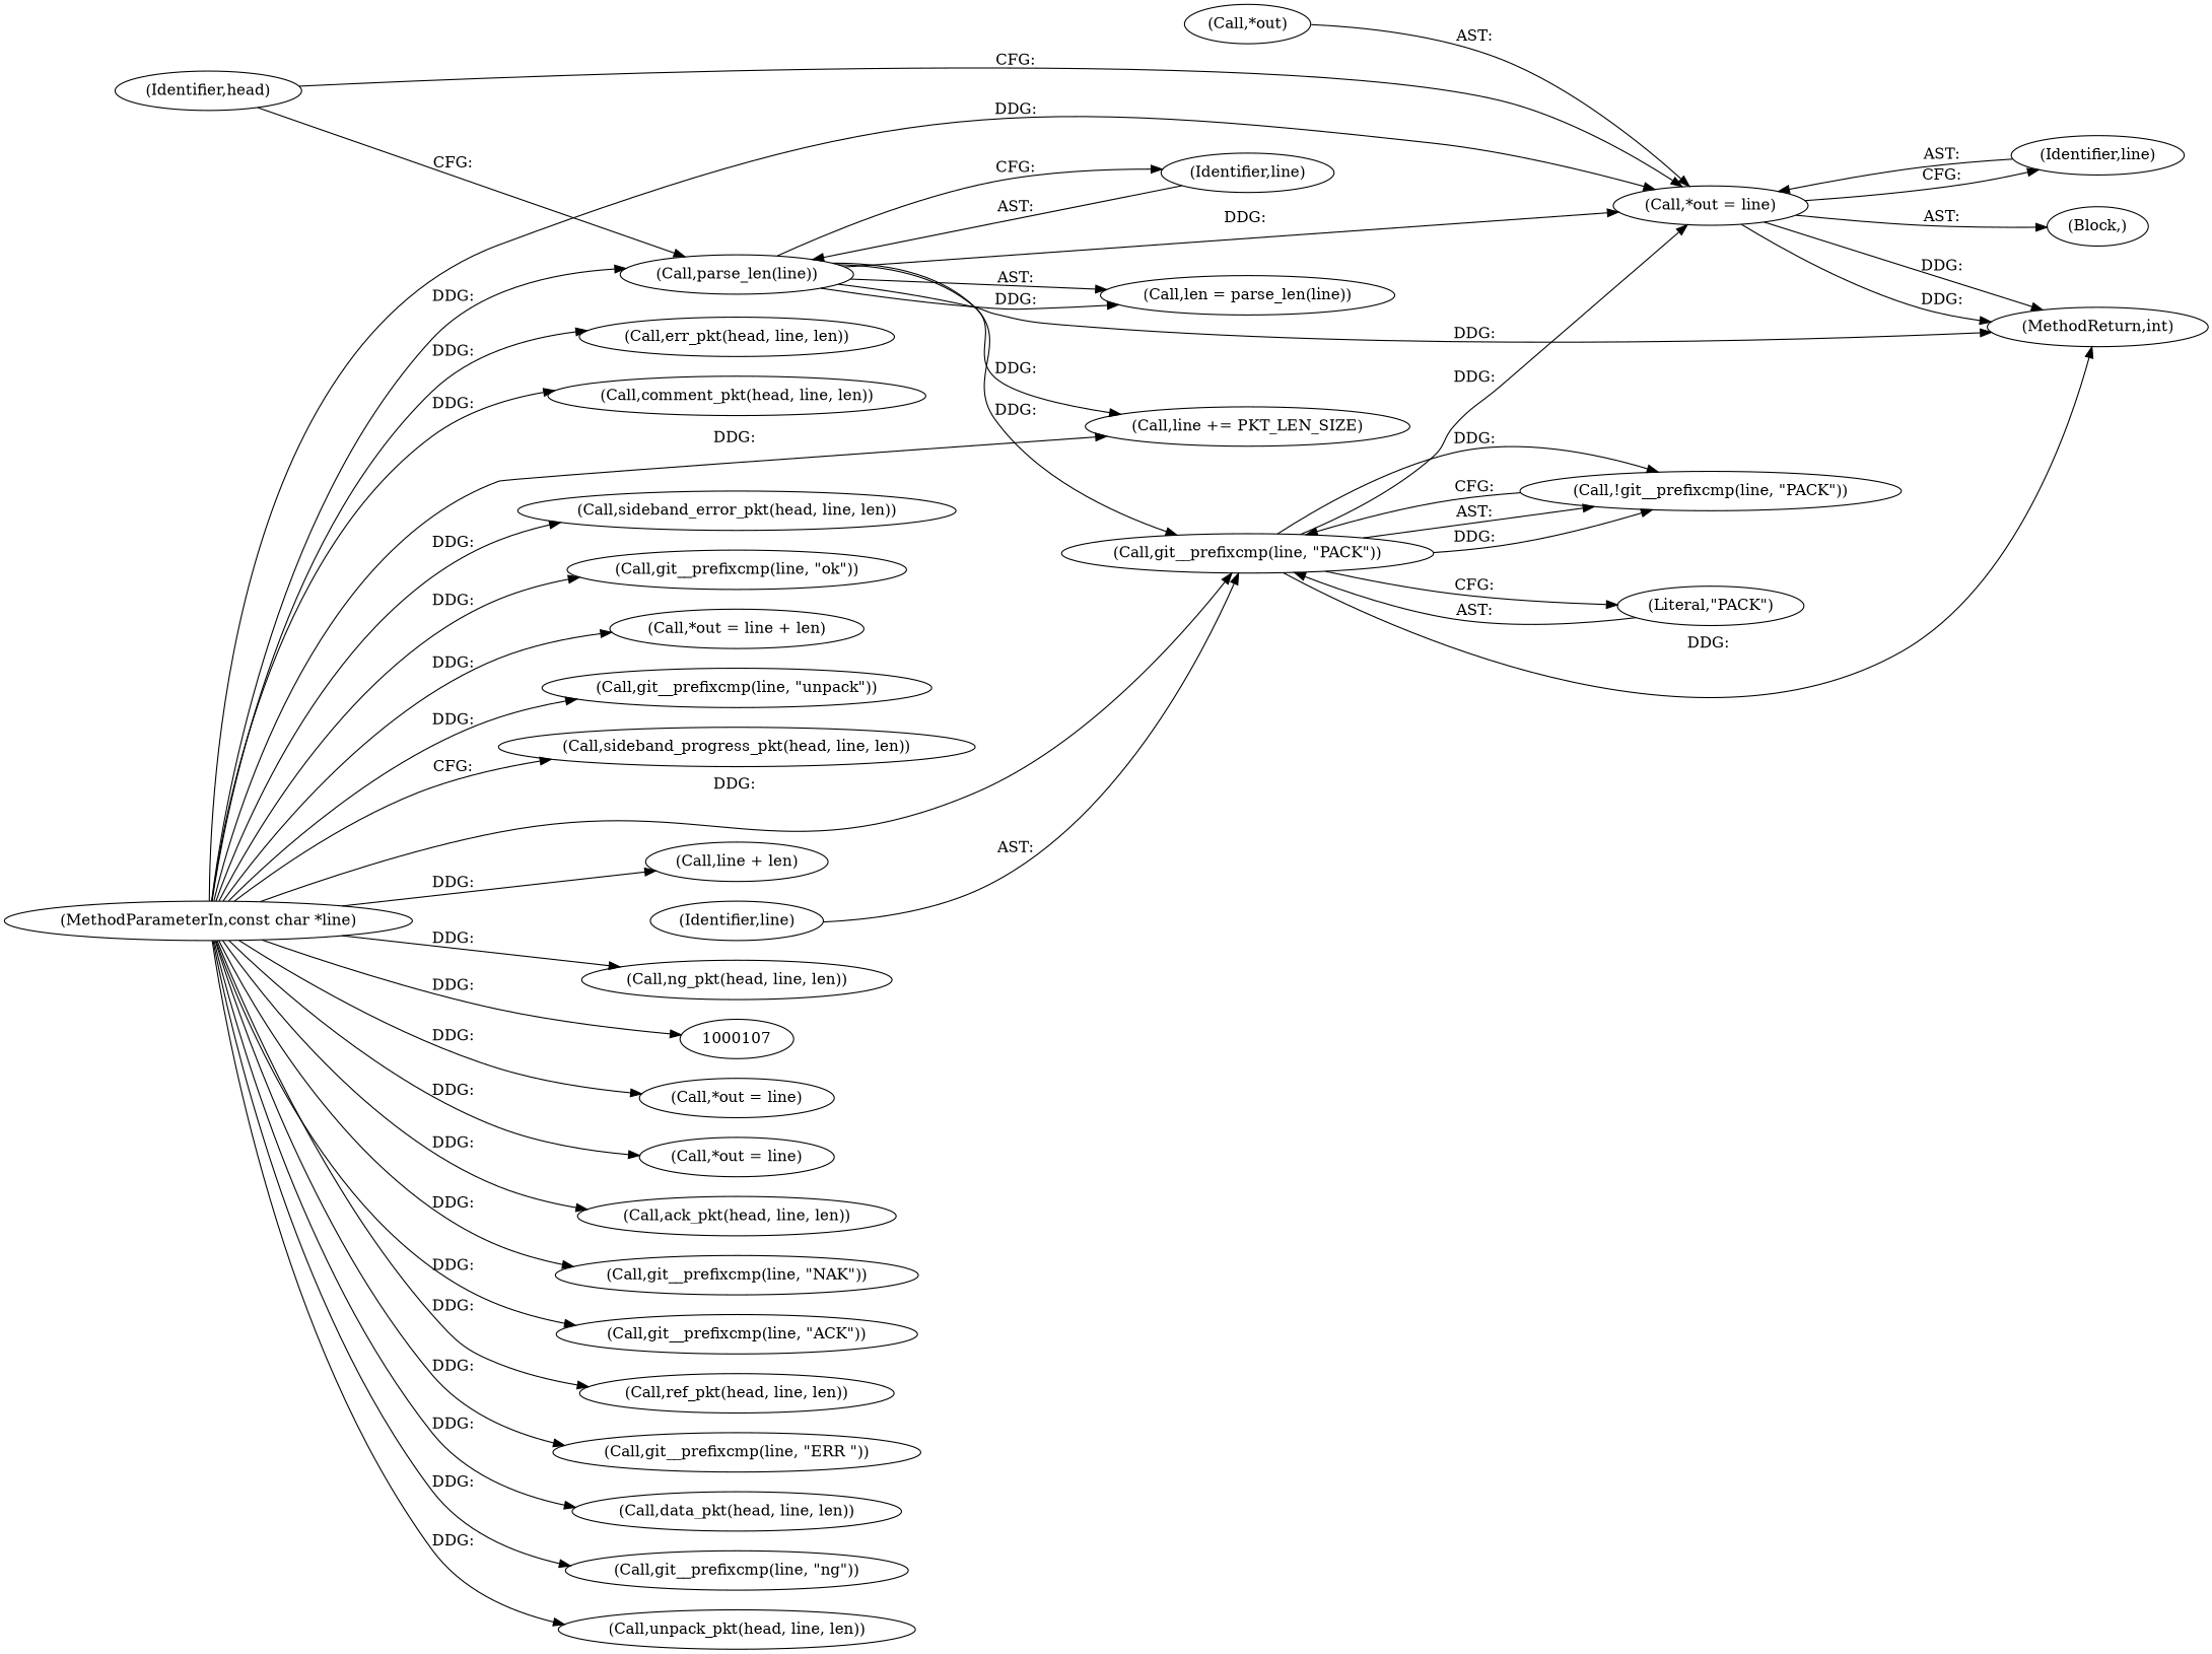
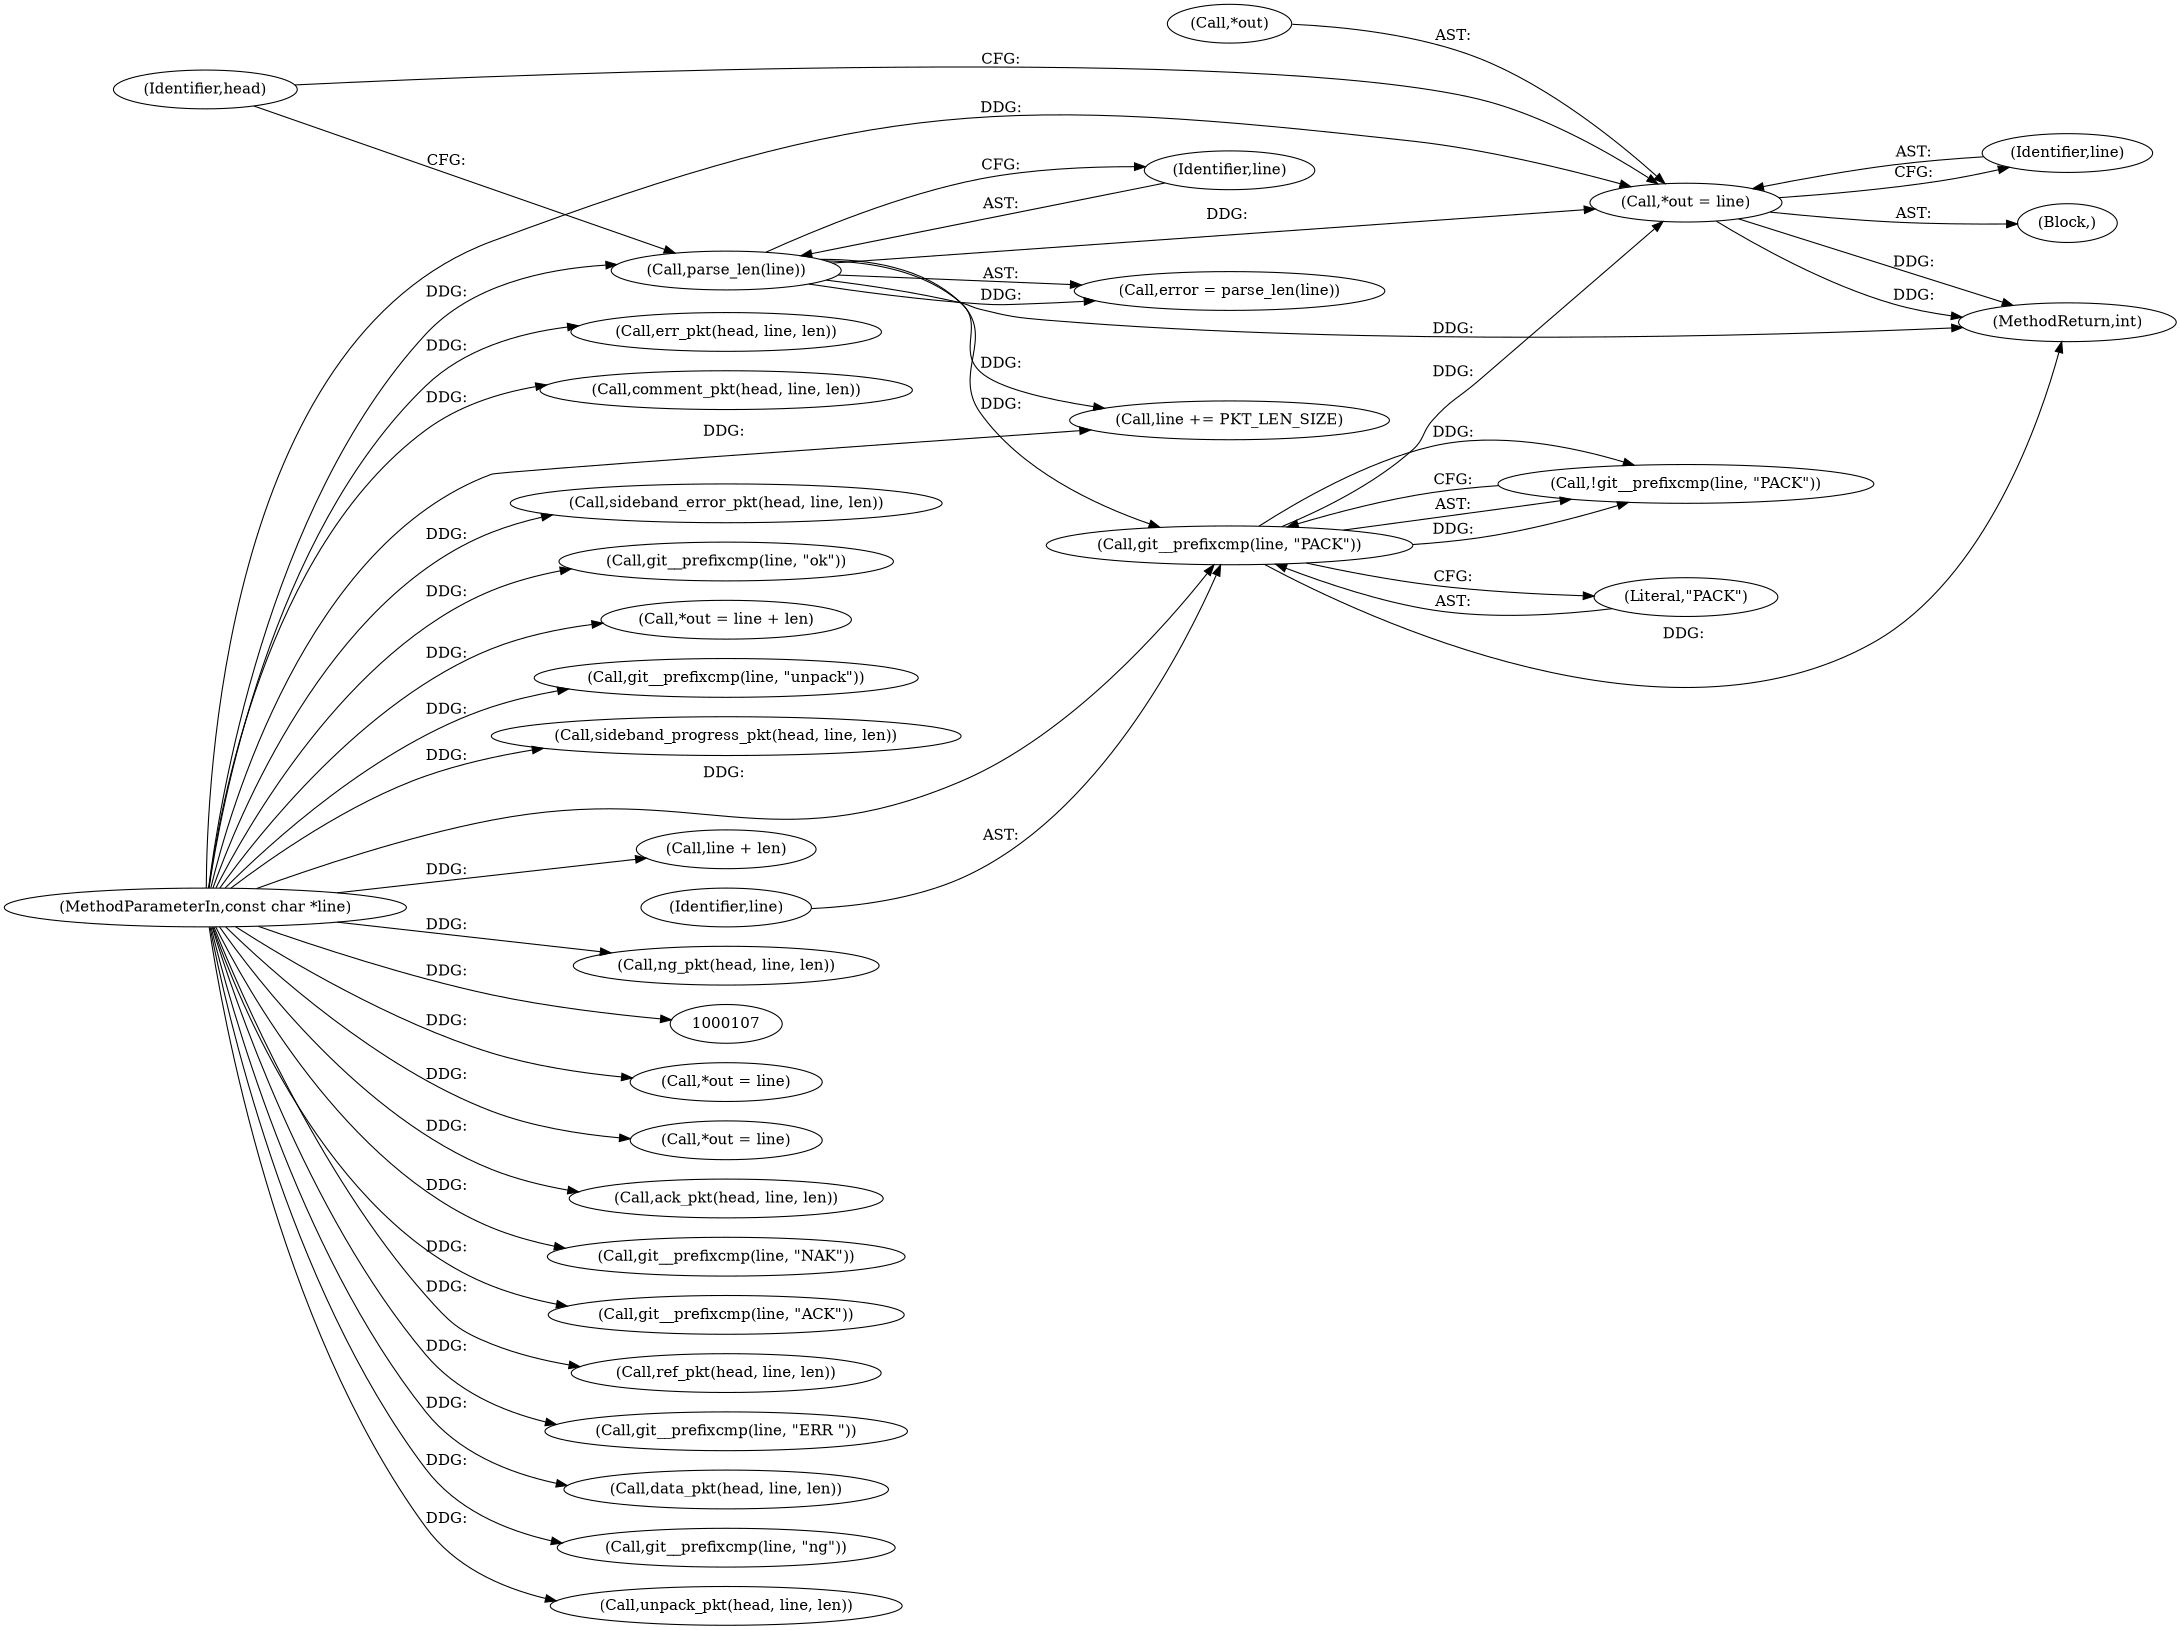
  digraph {
    rankdir=LR
    n1 [label="(Call,*out = line)"]
    n2 [label="(Identifier,line)"]
    n3 [label="(Block,)"]
    n4 [label="(MethodReturn,int)"]
    n5 [label="(Call,git__prefixcmp(line, \"PACK\"))"]
    n6 [label="(Literal,\"PACK\")"]
    n7 [label="(Call,!git__prefixcmp(line, \"PACK\"))"]
    n8 [label="(Call,parse_len(line))"]
    n9 [label="(Identifier,line)"]
    n10 [label="(Call,line += PKT_LEN_SIZE)"]
-   n11 [label="(Call,len = parse_len(line))"]
+   n11 [label="(Call,error = parse_len(line))"]
    n12 [label="(MethodParameterIn,const char *line)"]
    n13 [label="(Call,*out = line)"]
    n14 [label="(Call,*out = line)"]
    n15 [label="(Call,ack_pkt(head, line, len))"]
    n16 [label="(Call,git__prefixcmp(line, \"NAK\"))"]
    n17 [label="(Call,git__prefixcmp(line, \"ACK\"))"]
    n18 [label="(Call,ref_pkt(head, line, len))"]
    n19 [label="(Call,git__prefixcmp(line, \"ERR \"))"]
    n20 [label="(Call,data_pkt(head, line, len))"]
    n21 [label="(Call,git__prefixcmp(line, \"ng\"))"]
    n22 [label="(Call,unpack_pkt(head, line, len))"]
    n23 [label="(Call,err_pkt(head, line, len))"]
    n24 [label="(Call,comment_pkt(head, line, len))"]
    n25 [label="(Call,sideband_error_pkt(head, line, len))"]
    n26 [label="(Call,git__prefixcmp(line, \"ok\"))"]
    n27 [label="(Call,*out = line + len)"]
    n28 [label="(Call,git__prefixcmp(line, \"unpack\"))"]
    n29 [label="(Call,sideband_progress_pkt(head, line, len))"]
    n30 [label="(Call,line + len)"]
    n31 [label="(Call,ng_pkt(head, line, len))"]
    1000107
    n33 [label="(Identifier,head)"]
    n34 [label="(Call,*out)"]
    n35 [label="(Identifier,line)"]
    n1 -> n2 [label="CFG: "]
    n1 -> n3 [label="AST: "]
    n1 -> n4 [label="DDG: "]
    n1 -> n4 [label="DDG: "]
    n2 -> n1 [label="AST: "]
    n5 -> n1 [label="DDG: "]
    n5 -> n4 [label="DDG: "]
    n5 -> n6 [label="CFG: "]
    n5 -> n7 [label="AST: "]
    n5 -> n7 [label="DDG: "]
    n5 -> n7 [label="DDG: "]
    n6 -> n5 [label="AST: "]
    n7 -> n5 [label="CFG: "]
    n8 -> n1 [label="DDG: "]
    n8 -> n4 [label="DDG: "]
    n8 -> n5 [label="DDG: "]
    n8 -> n9 [label="CFG: "]
    n8 -> n10 [label="DDG: "]
    n8 -> n11 [label="AST: "]
    n8 -> n11 [label="DDG: "]
    n9 -> n8 [label="AST: "]
    n12 -> n1 [label="DDG: "]
    n12 -> n5 [label="DDG: "]
    n12 -> n8 [label="DDG: "]
    n12 -> n10 [label="DDG: "]
    n12 -> n13 [label="DDG: "]
    n12 -> n14 [label="DDG: "]
    n12 -> n15 [label="DDG: "]
    n12 -> n16 [label="DDG: "]
    n12 -> n17 [label="DDG: "]
    n12 -> n18 [label="DDG: "]
    n12 -> n19 [label="DDG: "]
    n12 -> n20 [label="DDG: "]
    n12 -> n21 [label="DDG: "]
    n12 -> n22 [label="DDG: "]
    n12 -> n23 [label="DDG: "]
    n12 -> n24 [label="DDG: "]
    n12 -> n25 [label="DDG: "]
    n12 -> n26 [label="DDG: "]
    n12 -> n27 [label="DDG: "]
    n12 -> n28 [label="DDG: "]
-   n12 -> n29 [label="CFG: "]
+   n12 -> n29 [label="DDG: "]
    n12 -> n30 [label="DDG: "]
    n12 -> n31 [label="DDG: "]
    n12 -> 1000107 [label="DDG: "]
    n33 -> n1 [label="CFG: "]
    n33 -> n8 [label="CFG: "]
    n34 -> n1 [label="AST: "]
    n35 -> n5 [label="AST: "]
  }
